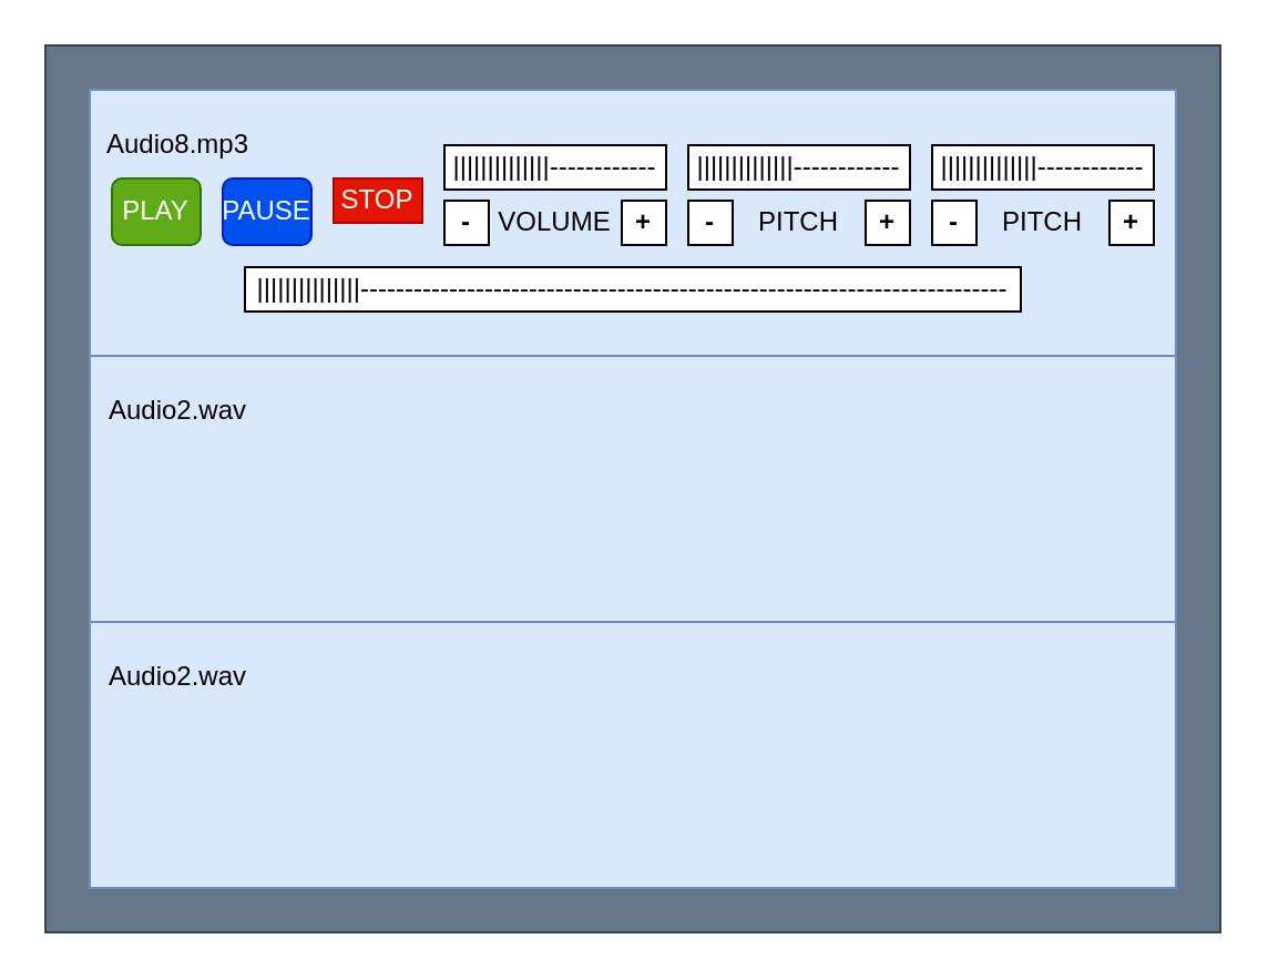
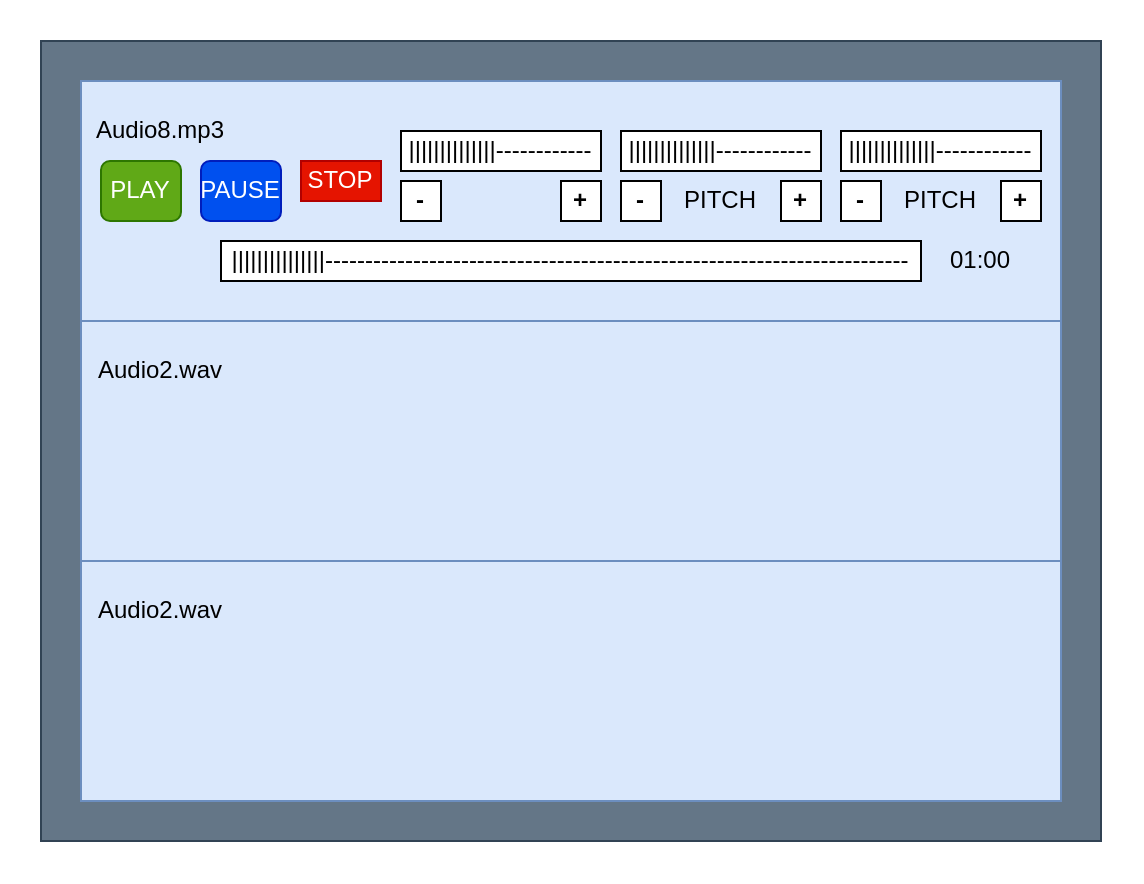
  <mxCell id="0" />
  <mxCell id="1" parent="0" />
  <mxCell id="2" value="" style="rounded=0;whiteSpace=wrap;html=1;fillColor=#647687;fontColor=#ffffff;strokeColor=#314354;" vertex="1" parent="1"><mxGeometry x="20" y="20" width="530" height="400" as="geometry" /></mxCell>
  <mxCell id="3" value="" style="rounded=0;whiteSpace=wrap;html=1;fillColor=#dae8fc;strokeColor=#6c8ebf;" vertex="1" parent="1"><mxGeometry x="40" y="40" width="490" height="120" as="geometry" /></mxCell>
  <mxCell id="4" value="" style="rounded=0;whiteSpace=wrap;html=1;fillColor=#dae8fc;strokeColor=#6c8ebf;" vertex="1" parent="1"><mxGeometry x="40" y="160" width="490" height="120" as="geometry" /></mxCell>
  <mxCell id="5" value="" style="rounded=0;whiteSpace=wrap;html=1;fillColor=#dae8fc;strokeColor=#6c8ebf;" vertex="1" parent="1"><mxGeometry x="40" y="280" width="490" height="120" as="geometry" /></mxCell>
  <mxCell id="6" value="Audio8.mp3" style="text;html=1;strokeColor=none;fillColor=none;align=center;verticalAlign=middle;whiteSpace=wrap;rounded=0;" vertex="1" parent="1"><mxGeometry x="50" y="50" width="60" height="30" as="geometry" /></mxCell>
  <mxCell id="7" value="Audio2.wav" style="text;html=1;strokeColor=none;fillColor=none;align=center;verticalAlign=middle;whiteSpace=wrap;rounded=0;" vertex="1" parent="1"><mxGeometry x="50" y="170" width="60" height="30" as="geometry" /></mxCell>
  <mxCell id="8" value="Audio2.wav" style="text;html=1;strokeColor=none;fillColor=none;align=center;verticalAlign=middle;whiteSpace=wrap;rounded=0;" vertex="1" parent="1"><mxGeometry x="50" y="290" width="60" height="30" as="geometry" /></mxCell>
  <mxCell id="9" value="|||||||||||||||-------------------------------------------------------------------------" style="rounded=0;whiteSpace=wrap;html=1;" vertex="1" parent="1"><mxGeometry x="110" y="120" width="350" height="20" as="geometry" /></mxCell>
+ <mxCell id="10" value="01:00" style="text;html=1;strokeColor=none;fillColor=none;align=center;verticalAlign=middle;whiteSpace=wrap;rounded=0;" vertex="1" parent="1"><mxGeometry x="460" y="115" width="60" height="30" as="geometry" /></mxCell>
  <mxCell id="11" value="PLAY" style="whiteSpace=wrap;html=1;fillColor=#60a917;fontColor=#ffffff;strokeColor=#2D7600;rounded=1;" vertex="1" parent="1"><mxGeometry x="50" y="80" width="40" height="30" as="geometry" /></mxCell>
  <mxCell id="12" value="PAUSE" style="whiteSpace=wrap;html=1;fillColor=#0050ef;fontColor=#ffffff;strokeColor=#001DBC;rounded=1;" vertex="1" parent="1"><mxGeometry x="100" y="80" width="40" height="30" as="geometry" /></mxCell>
  <mxCell id="13" value="STOP" style="rounded=0;whiteSpace=wrap;html=1;fillColor=#e51400;fontColor=#ffffff;strokeColor=#B20000;" vertex="1" parent="1"><mxGeometry x="150" y="80" width="40" height="20" as="geometry" /></mxCell>
  <mxCell id="14" value="&lt;b&gt;+&lt;/b&gt;" style="rounded=0;whiteSpace=wrap;html=1;" vertex="1" parent="1"><mxGeometry x="280" y="90" width="20" height="20" as="geometry" /></mxCell>
- <mxCell id="15" value="VOLUME" style="text;html=1;strokeColor=none;fillColor=none;align=center;verticalAlign=middle;whiteSpace=wrap;rounded=0;" vertex="1" parent="1"><mxGeometry x="220" y="85" width="60" height="30" as="geometry" /></mxCell>
  <mxCell id="16" value="&lt;b&gt;-&lt;/b&gt;" style="rounded=0;whiteSpace=wrap;html=1;" vertex="1" parent="1"><mxGeometry x="200" y="90" width="20" height="20" as="geometry" /></mxCell>
  <mxCell id="17" value="||||||||||||||------------" style="rounded=0;whiteSpace=wrap;html=1;" vertex="1" parent="1"><mxGeometry x="200" y="65" width="100" height="20" as="geometry" /></mxCell>
  <mxCell id="18" value="&lt;b&gt;+&lt;/b&gt;" style="rounded=0;whiteSpace=wrap;html=1;" vertex="1" parent="1"><mxGeometry x="390" y="90" width="20" height="20" as="geometry" /></mxCell>
  <mxCell id="19" value="PITCH" style="text;html=1;strokeColor=none;fillColor=none;align=center;verticalAlign=middle;whiteSpace=wrap;rounded=0;" vertex="1" parent="1"><mxGeometry x="330" y="85" width="60" height="30" as="geometry" /></mxCell>
  <mxCell id="20" value="&lt;b&gt;-&lt;/b&gt;" style="rounded=0;whiteSpace=wrap;html=1;" vertex="1" parent="1"><mxGeometry x="310" y="90" width="20" height="20" as="geometry" /></mxCell>
  <mxCell id="21" value="||||||||||||||------------" style="rounded=0;whiteSpace=wrap;html=1;" vertex="1" parent="1"><mxGeometry x="310" y="65" width="100" height="20" as="geometry" /></mxCell>
  <mxCell id="22" value="&lt;b&gt;+&lt;/b&gt;" style="rounded=0;whiteSpace=wrap;html=1;" vertex="1" parent="1"><mxGeometry x="500" y="90" width="20" height="20" as="geometry" /></mxCell>
  <mxCell id="23" value="PITCH" style="text;html=1;strokeColor=none;fillColor=none;align=center;verticalAlign=middle;whiteSpace=wrap;rounded=0;" vertex="1" parent="1"><mxGeometry x="440" y="85" width="60" height="30" as="geometry" /></mxCell>
  <mxCell id="24" value="&lt;b&gt;-&lt;/b&gt;" style="rounded=0;whiteSpace=wrap;html=1;" vertex="1" parent="1"><mxGeometry x="420" y="90" width="20" height="20" as="geometry" /></mxCell>
  <mxCell id="25" value="||||||||||||||------------" style="rounded=0;whiteSpace=wrap;html=1;" vertex="1" parent="1"><mxGeometry x="420" y="65" width="100" height="20" as="geometry" /></mxCell>
